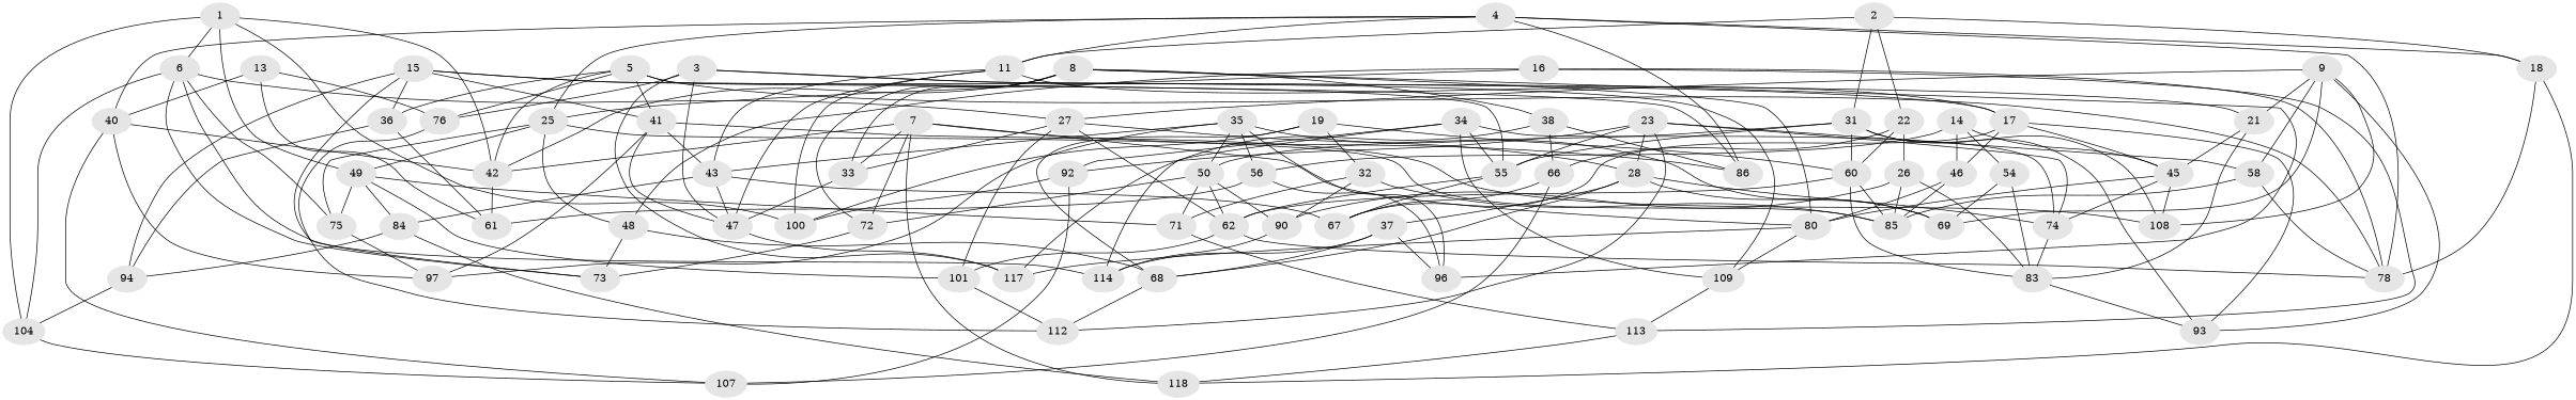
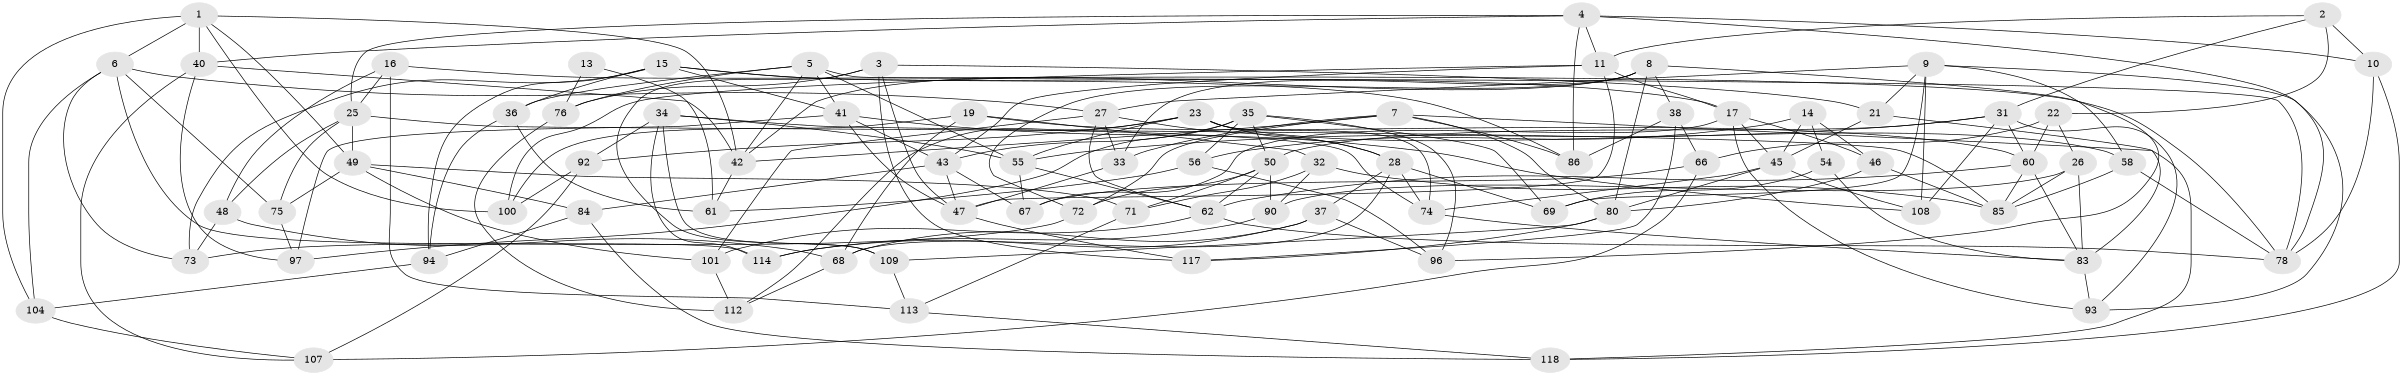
  graph {
    node [color=gray90 style=filled]
    1 [super="+88"]
    6 [super="+91"]
    42 [super="+44"]
    49 [super="+98"]
    100
    104
    27 [super="+57"]
    73
    75
    114
    61
    101
    71
    84
    54
    69
    83 [super="+110"]
    107
    11 [super="+29"]
    47 [super="+51"]
    17 [super="+87"]
    43 [super="+52"]
    2
-   18
+   18 [label=10]
    22
    31 [super="+68"]
    78 [super="+95"]
    118
    60 [super="+106"]
    26
    66
    n32 [label=55 super="+55"]
    93
    108
    50 [super="+77"]
    3 [super="+39"]
    21
    76
    109
    117
    45 [super="+103"]
    48 [super="+105"]
    n43 [label=68 super="+79"]
    112
    113
    4 [super="+115"]
    25 [super="+89"]
    40 [super="+59"]
    86
    85 [super="+102"]
    97
    5 [super="+12"]
    36
    41 [super="+65"]
    94
    67
    62 [super="+99"]
    33
    28 [super="+30"]
    7 [super="+10"]
    72
    80 [super="+81"]
    8 [super="+24"]
    38
    96
    9 [super="+111"]
    58
    46
    13
    74 [super="+82"]
    14
    56
    15 [super="+20"]
    16
    19
    32
    90
    23 [super="+116"]
    92
    37
    34 [super="+64"]
    35 [super="+70"]
    1 -- 6
    1 -- 42
    1 -- 49
    1 -- 100
    1 -- 104
    6 -- 104
    6 -- 27
    6 -- 73
    6 -- 75
    6 -- 114
    42 -- 61
    49 -- 75
    49 -- 101
    49 -- 71
    49 -- 84
    104 -- 107
    27 -- 101
    27 -- 62
    27 -- 33
    27 -- 28
    75 -- 97
    101 -- 112
    71 -- 113
    84 -- 118
    84 -- 94
    54 -- 69
    54 -- 83
    83 -- 93
    11 -- 100
    11 -- 47
    11 -- 17
    11 -- 43
    47 -- 117
    17 -- 93
    17 -- 45
    17 -- 67
    17 -- 46
    43 -- 84
    43 -- 47
    43 -- 67
    2 -- 11
    2 -- 18
    2 -- 22
    2 -- 31
    18 -- 78
    18 -- 118
    22 -- 60
    22 -- 26
    22 -- 66
    31 -- 60
    31 -- n32
    31 -- 93
    31 -- 108
    31 -- 50
    60 -- 83
    60 -- 85
    60 -- 62
    26 -- 83
    26 -- 85
    26 -- 90
    66 -- 107
    66 -- 67
    n32 -- 67
    n32 -- 62
    50 -- 71
    50 -- 62
    50 -- 72
    50 -- 90
    3 -- 47
    3 -- 21
    3 -- 76
    3 -- 109
    3 -- 117
    21 -- 83
    21 -- 45
    76 -- 112
    109 -- 113
    45 -- 108
    45 -- 80
    45 -- 74
    48 -- 73
    48 -- n43 [weight=2]
    n43 -- 112
    113 -- 118
    4 -- 11
    4 -- 18
    4 -- 78
    4 -- 25
    4 -- 40
    4 -- 86
    25 -- 49
    25 -- 75
    25 -- 48
    25 -- 85
    40 -- 42
    40 -- 107
    40 -- 97
    5 -- 42
    5 -- 78
    5 -- n32
    5 -- 76
    5 -- 36
    5 -- 41
    36 -- 61
    36 -- 94
    41 -- 47
    41 -- 43
    41 -- 108
    41 -- 97
    94 -- 104
    62 -- 101
    62 -- 78
    33 -- 47
    28 -- 69
    28 -- n43
    28 -- 74
    28 -- 37
    7 -- 42
    7 -- 118
    7 -- 86
    7 -- 33
    7 -- 72
    7 -- 80
    72 -- 73
    80 -- 109
    80 -- 117
    8 -- 42
    8 -- 33
    8 -- 72
    8 -- 80
    8 -- 38
    8 -- 96
    38 -- 66
    38 -- 117
    38 -- 86
    9 -- 27
    9 -- 69
    9 -- 93
    9 -- 108
    9 -- 21
    9 -- 58
    58 -- 78
    58 -- 85
    46 -- 85
    46 -- 80
    13 -- 61
    13 -- 76
-   13 -- 40 [weight=2]
+   1 -- 40 [weight=2]
    74 -- 83
    14 -- 54
    14 -- 45
    14 -- 46
    14 -- 56
    56 -- 61
    56 -- 96
    15 -- 73
    15 -- 17
    15 -- 86
    15 -- 36
    15 -- 41
    15 -- 94
    16 -- 78
    16 -- 48
    16 -- 113
    16 -- 25
    19 -- 100
    19 -- 60
    19 -- n43
    19 -- 32
    32 -- 71
    32 -- 85
    32 -- 90
    90 -- 114
    23 -- n32
    23 -- 112
    23 -- 28
    23 -- 58
    23 -- 74
    23 -- 92
    92 -- 100
    92 -- 107
    37 -- 114
    37 -- n43
    37 -- 96
    34 -- 114
    34 -- n32
    34 -- 109
    34 -- 74 [weight=2]
    34 -- 92
    35 -- 69
    35 -- 43
    35 -- 50
    35 -- 97
    35 -- 96
    35 -- 56
  }
